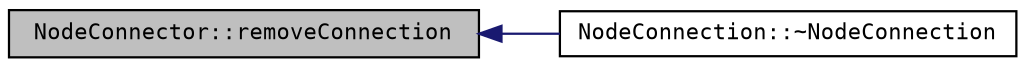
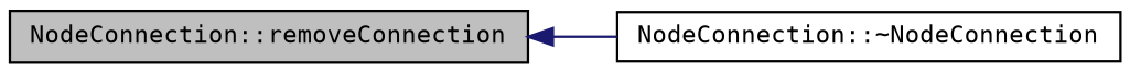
  digraph {
    rankdir=LR
    fontname="DejaVu Sans Mono"
    node [color=black fontname="DejaVu Sans Mono" fontsize=10 shape=record style=filled]
-   n1 [fillcolor=grey75 fontcolor=black height=0.2 label="NodeConnector::removeConnection" width=0.4]
+   n1 [fillcolor=grey75 fontcolor=black height=0.2 label="NodeConnection::removeConnection" width=0.4]
    n2 [fillcolor=white height=0.2 label="NodeConnection::~NodeConnection" width=0.4]
    n1 -> n2 [color=midnightblue dir=back fontname="DejaVu Sans Mono" fontsize=10 labelfontname=Helvetica labelfontsize=10 style=solid]
  }
